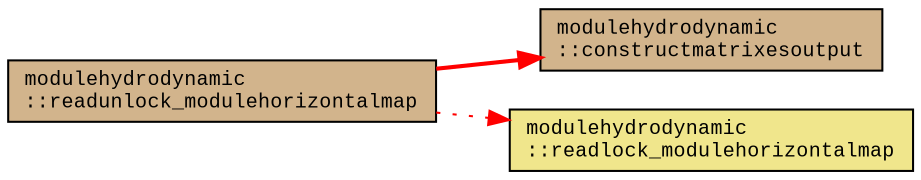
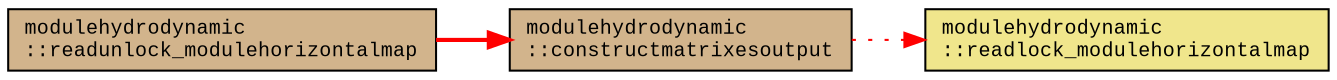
  digraph {
    fontname="Liberation Mono"
    rankdir=LR
    node [color=black fillcolor=tan fontname="Liberation Mono" fontsize=10 shape=record style=filled]
    edge [color=red fontname="Liberation Mono" fontsize=10 labelfontname=Helvetica labelfontsize=10]
    n1 [fontcolor=black height=0.2 label="modulehydrodynamic\l::constructmatrixesoutput" width=0.4]
    n2 [fillcolor=khaki height=0.2 label="modulehydrodynamic\l::readlock_modulehorizontalmap" width=0.4]
    n3 [height=0.2 label="modulehydrodynamic\l::readunlock_modulehorizontalmap" width=0.4]
-   n3 -> n2 [style=dotted]
+   n1 -> n2 [style=dotted]
    n3 -> n1 [style=bold]
  }
